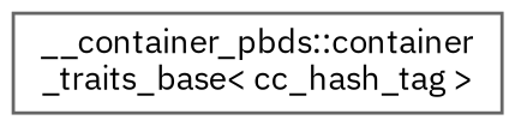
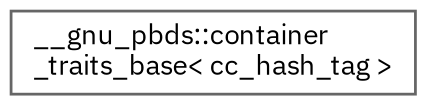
  digraph {
    rankdir=TB
    fontname="IBM Plex Sans"
-   n1 [color=grey40 fillcolor=white fontname="IBM Plex Sans" fontsize=10 height=0.2 label="__container_pbds::container\l_traits_base\< cc_hash_tag \>" shape=box style=filled width=0.4]
+   n1 [color=grey40 fillcolor=white fontname="IBM Plex Sans" fontsize=10 height=0.2 label="__gnu_pbds::container\l_traits_base\< cc_hash_tag \>" shape=box style=filled width=0.4]
  }
